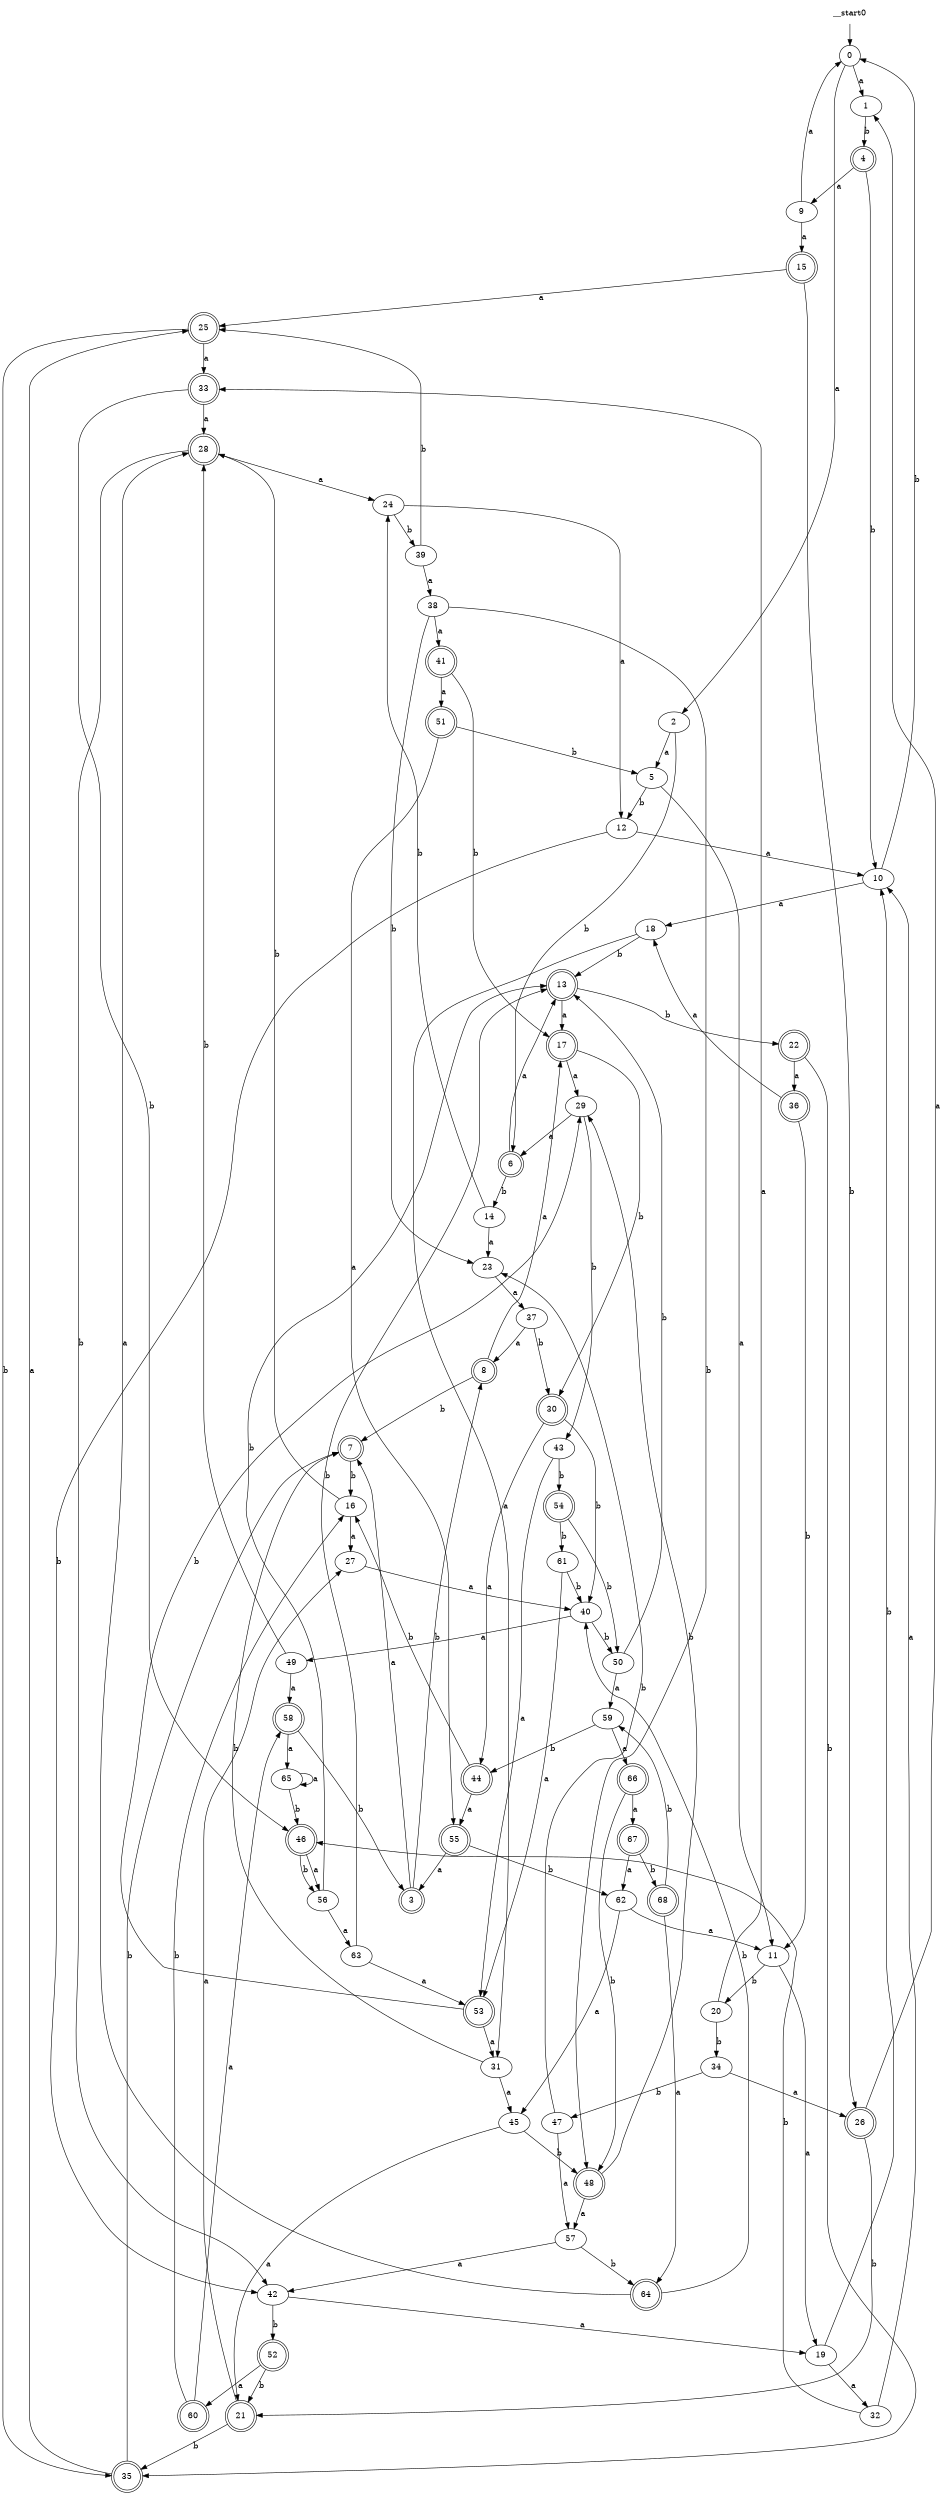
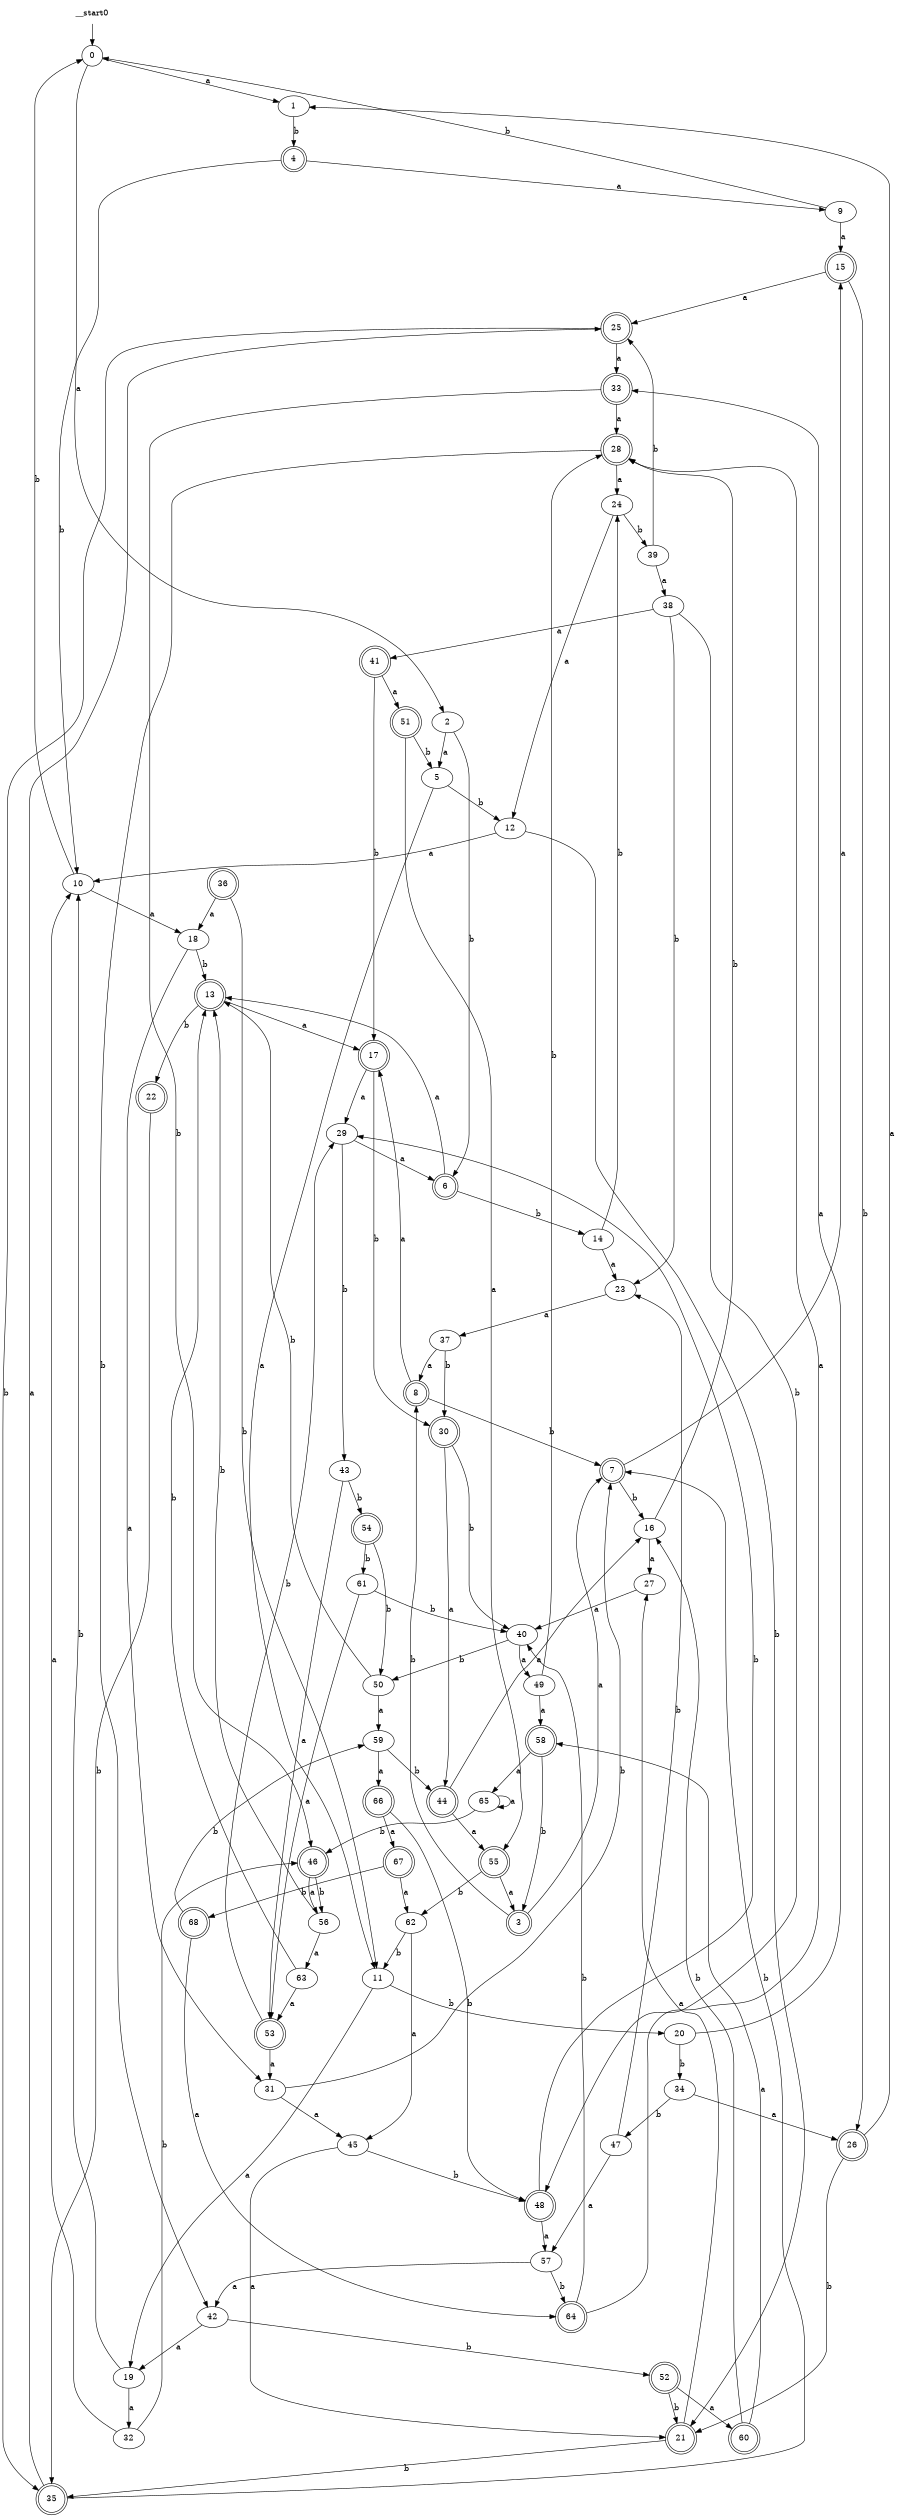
  digraph {
    __start0 [shape=none]
    0 [shape=circle]
    1
    2
    4 [shape=doublecircle]
    5
    6 [shape=doublecircle]
    3 [shape=doublecircle]
    7 [shape=doublecircle]
    8 [shape=doublecircle]
    9
    10
    11
    12
    13 [shape=doublecircle]
    14
    15 [shape=doublecircle]
    16
    17 [shape=doublecircle]
    18
    19
    20
    21 [shape=doublecircle]
    22 [shape=doublecircle]
    23
    24
    25 [shape=doublecircle]
    26 [shape=doublecircle]
    27
    28 [shape=doublecircle]
    29
    30 [shape=doublecircle]
    31
    32
    33 [shape=doublecircle]
    34
    35 [shape=doublecircle]
    36 [shape=doublecircle]
    37
    39
    40
    42
    43
    44 [shape=doublecircle]
    45
    46 [shape=doublecircle]
    47
    38
    41 [shape=doublecircle]
    48 [shape=doublecircle]
    49
    50 [shape=ellipse]
    51 [shape=doublecircle]
    52 [shape=doublecircle]
    53 [shape=doublecircle]
    54 [shape=doublecircle]
    55 [shape=doublecircle]
    56
    57
    58 [shape=doublecircle]
    59
    60 [shape=doublecircle]
    61
    62
    63
    64 [shape=doublecircle]
    65
    66 [shape=doublecircle]
    67 [shape=doublecircle]
    68 [shape=doublecircle]
    __start0 -> 0
    0 -> 1 [label=a]
    0 -> 2 [label=a]
    1 -> 4 [label=b]
    2 -> 5 [label=a]
    2 -> 6 [label=b]
    4 -> 9 [label=a]
    4 -> 10 [label=b]
    5 -> 11 [label=a]
    5 -> 12 [label=b]
    6 -> 13 [label=a]
    6 -> 14 [label=b]
    3 -> 7 [label=a]
    3 -> 8 [label=b]
+   7 -> 15 [label=a]
    7 -> 16 [label=b]
    8 -> 7 [label=b]
    8 -> 17 [label=a]
-   9 -> 0 [label=a]
+   9 -> 0 [label=b]
    9 -> 15 [label=a]
    10 -> 0 [label=b]
    10 -> 18 [label=a]
    11 -> 19 [label=a]
    11 -> 20 [label=b]
    12 -> 10 [label=a]
-   12 -> 42 [label=b]
+   12 -> 21 [label=b]
    13 -> 17 [label=a]
    13 -> 22 [label=b]
    14 -> 23 [label=a]
    14 -> 24 [label=b]
    15 -> 25 [label=a]
    15 -> 26 [label=b]
    16 -> 27 [label=a]
    16 -> 28 [label=b]
    17 -> 29 [label=a]
    17 -> 30 [label=b]
    18 -> 13 [label=b]
    18 -> 31 [label=a]
    19 -> 10 [label=b]
    19 -> 32 [label=a]
    20 -> 33 [label=a]
    20 -> 34 [label=b]
    21 -> 27 [label=a]
    21 -> 35 [label=b]
    22 -> 35 [label=b]
-   22 -> 36 [label=a]
    23 -> 37 [label=a]
    24 -> 12 [label=a]
    24 -> 39 [label=b]
    25 -> 33 [label=a]
    25 -> 35 [label=b]
    26 -> 1 [label=a]
    26 -> 21 [label=b]
    27 -> 40 [label=a]
    28 -> 24 [label=a]
    28 -> 42 [label=b]
    29 -> 6 [label=a]
    29 -> 43 [label=b]
    30 -> 40 [label=b]
    30 -> 44 [label=a]
    31 -> 7 [label=b]
    31 -> 45 [label=a]
    32 -> 10 [label=a]
    32 -> 46 [label=b]
    33 -> 28 [label=a]
    33 -> 46 [label=b]
    34 -> 26 [label=a]
    34 -> 47 [label=b]
    35 -> 7 [label=b]
    35 -> 25 [label=a]
    36 -> 11 [label=b]
    36 -> 18 [label=a]
    37 -> 8 [label=a]
    37 -> 30 [label=b]
    39 -> 25 [label=b]
    39 -> 38 [label=a]
    40 -> 49 [label=a]
    40 -> 50 [label=b]
    42 -> 19 [label=a]
    42 -> 52 [label=b]
    43 -> 53 [label=a]
    43 -> 54 [label=b]
-   44 -> 16 [label=b]
+   44 -> 16 [label=a]
    44 -> 55 [label=a]
    45 -> 21 [label=a]
    45 -> 48 [label=b]
    46 -> 56 [label=a]
    46 -> 56 [label=b]
    47 -> 23 [label=b]
    47 -> 57 [label=a]
    38 -> 23 [label=b]
    38 -> 41 [label=a]
    38 -> 48 [label=b]
    41 -> 17 [label=b]
    41 -> 51 [label=a]
    48 -> 29 [label=b]
    48 -> 57 [label=a]
    49 -> 28 [label=b]
    49 -> 58 [label=a]
    50 -> 13 [label=b]
    50 -> 59 [label=a]
    51 -> 5 [label=b]
    51 -> 55 [label=a]
    52 -> 21 [label=b]
    52 -> 60 [label=a]
    53 -> 29 [label=b]
    53 -> 31 [label=a]
    54 -> 50 [label=b]
    54 -> 61 [label=b]
    55 -> 3 [label=a]
    55 -> 62 [label=b]
    56 -> 13 [label=b]
    56 -> 63 [label=a]
    57 -> 42 [label=a]
    57 -> 64 [label=b]
    58 -> 3 [label=b]
    58 -> 65 [label=a]
    59 -> 44 [label=b]
    59 -> 66 [label=a]
    60 -> 16 [label=b]
    60 -> 58 [label=a]
    61 -> 40 [label=b]
    61 -> 53 [label=a]
-   62 -> 11 [label=a]
+   62 -> 11 [label=b]
    62 -> 45 [label=a]
    63 -> 13 [label=b]
    63 -> 53 [label=a]
    64 -> 28 [label=a]
    64 -> 40 [label=b]
    65 -> 46 [label=b]
    65 -> 65 [label=a]
    66 -> 48 [label=b]
    66 -> 67 [label=a]
    67 -> 62 [label=a]
    67 -> 68 [label=b]
    68 -> 59 [label=b]
    68 -> 64 [label=a]
  }
